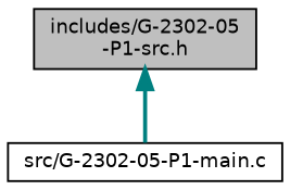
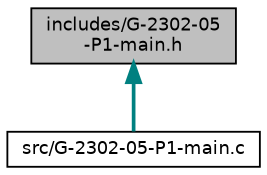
  digraph {
    node [color=black fontname=Helvetica fontsize=10 shape=record style=filled]
-   n1 [fillcolor=grey75 fontcolor=black height=0.2 label="includes/G-2302-05\l-P1-src.h" width=0.4]
+   n1 [fillcolor=grey75 fontcolor=black height=0.2 label="includes/G-2302-05\l-P1-main.h" width=0.4]
    n2 [fillcolor=white height=0.2 label="src/G-2302-05-P1-main.c" width=0.4]
    n1 -> n2 [color=teal dir=back fontname=Helvetica fontsize=10 labelfontname=Helvetica labelfontsize=10 style=bold]
  }
